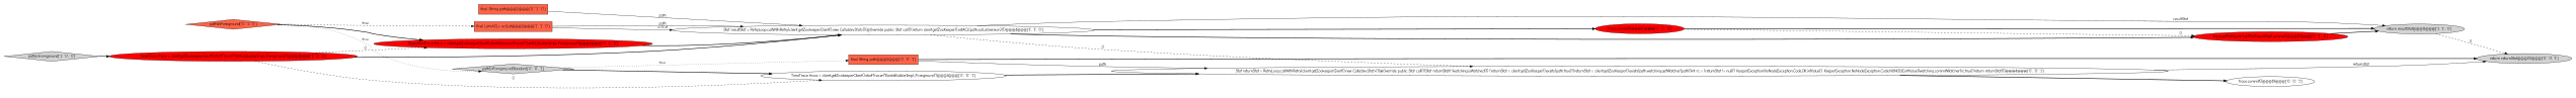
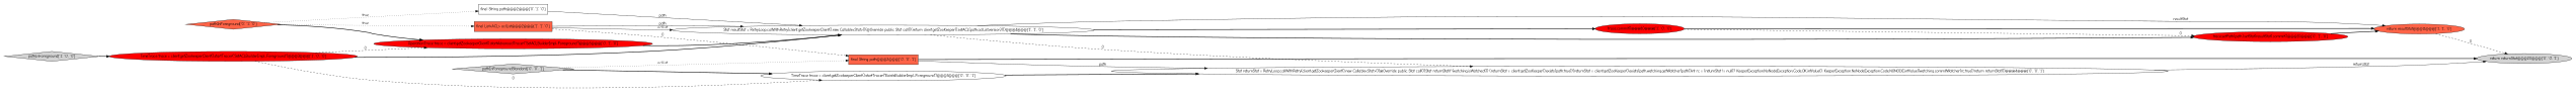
  digraph {
    fontname="Comic Neue"
    rankdir=LR
    node [fillcolor=lightgray fontname="Comic Neue" shape=ellipse style=filled]
    edge [fontname="Comic Neue" style=bold]
    n1 [label="return returnStat@@@20@@@['0', '0', '1']"]
    n2 [fillcolor=red label="trace.commit()@@@10@@@['1', '0', '0']"]
-   n3 [label="return resultStat@@@11@@@['1', '1', '0']"]
+   n3 [fillcolor=tomato label="return resultStat@@@11@@@['1', '1', '0']"]
    n4 [fillcolor=red label="trace.setPath(path).setStat(resultStat).commit()@@@10@@@['0', '1', '0']"]
    n5 [fillcolor=red label="OperationTrace trace = client.getZookeeperClient().startAdvancedTracer(\"SetACLBuilderImpl-Foreground\")@@@3@@@['0', '1', '0']"]
    n6 [fillcolor=white label="Stat resultStat = RetryLoop.callWithRetry(client.getZookeeperClient(),new Callable<Stat>(){@Override public Stat call(){return client.getZooKeeper().setACL(path,aclList,version)}})@@@4@@@['1', '1', '0']"]
    n7 [fillcolor=white label="Stat returnStat = RetryLoop.callWithRetry(client.getZookeeperClient(),new Callable<Stat>(){@Override public Stat call(){Stat returnStatif (watching.isWatched()) {returnStat = client.getZooKeeper().exists(path,true)}{returnStat = client.getZooKeeper().exists(path,watching.getWatcher(path))int rc = (returnStat != null)? KeeperException.NoNodeException.Code.OK.intValue(): KeeperException.NoNodeException.Code.NONODE.intValue()watching.commitWatcher(rc,true)}return returnStat}})@@@4@@@['0', '0', '1']"]
    n8 [fillcolor=tomato label="final String path@@@2@@@['0', '0', '1']" shape=box]
-   n9 [fillcolor=white label="trace.commit()@@@19@@@['0', '0', '1']"]
    n10 [fillcolor=tomato label="final List<ACL> aclList@@@2@@@['1', '1', '0']" shape=box]
    n11 [fillcolor=tomato label="pathInForeground['0', '1', '0']" shape=diamond]
-   n12 [fillcolor=tomato label="final String path@@@2@@@['0', '1', '0']" shape=box]
+   n12 [fillcolor=white label="final String path@@@2@@@['0', '1', '0']" shape=box]
    n13 [fillcolor=white label="TimeTrace trace = client.getZookeeperClient().startTracer(\"ExistsBuilderImpl-Foreground\")@@@3@@@['0', '0', '1']"]
    n14 [label="pathInForegroundStandard['0', '0', '1']" shape=diamond]
    n15 [label="pathInForeground['1', '0', '0']" shape=diamond]
    n16 [fillcolor=red label="TimeTrace trace = client.getZookeeperClient().startTracer(\"SetACLBuilderImpl-Foreground\")@@@3@@@['1', '0', '0']"]
    n2 -> n3
    n2 -> n4 [label=0 style=dashed]
    n3 -> n1 [label=0 style=dashed]
    n4 -> n3
    n5 -> n6
    n6 -> n2
    n6 -> n3 [label=resultStat style=solid]
    n6 -> n4
    n6 -> n7 [label=0 style=dashed]
    n7 -> n1 [label=returnStat style=solid]
-   n7 -> n9
    n8 -> n1
    n8 -> n7 [label=path style=solid]
    n10 -> n6 [label=aclList style=solid]
    n10 -> n6 [label=path style=solid]
+   n10 -> n8 [label=0 style=dashed]
    n11 -> n5
-   n11 -> n10 [label=true style=dashed]
-   n11 -> n14 [label=true style=dotted]
+   n11 -> n10 [label=true style=dotted]
+   n11 -> n12 [label=true style=dotted]
    n12 -> n6 [label=path style=solid]
    n13 -> n7
-   n14 -> n8 [label=true style=dotted]
+   n14 -> n8 [label=aclList style=dotted]
    n14 -> n13
    n15 -> n16
    n16 -> n5 [label=0 style=dashed]
    n16 -> n6
    n16 -> n13 [label=0 style=dashed]
  }
